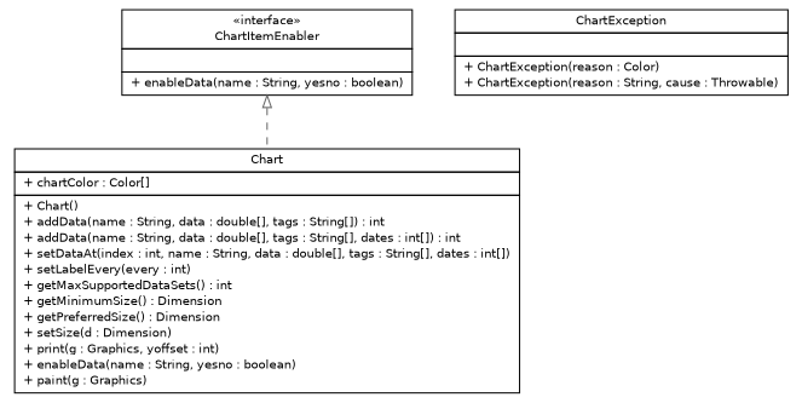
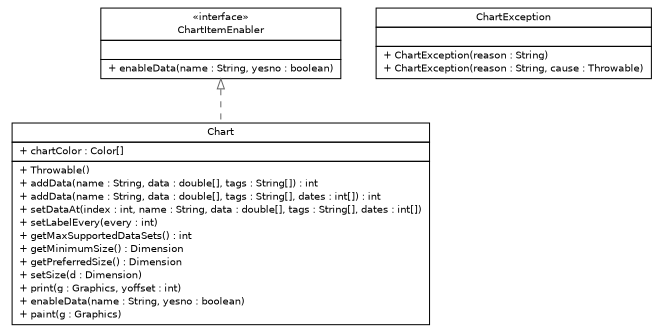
  digraph {
    nodesep=0.25
    ranksep=0.5
    node [fontcolor=black fontname=Helvetica fontsize=10.0 shape=plaintext]
    n1 [label=<<table title="sorcer.ssb.tools.plugin.browser.graph.ChartItemEnabler" border="0" cellborder="1" cellspacing="0" cellpadding="2" port="p" href="./ChartItemEnabler.html"> 		<tr><td><table border="0" cellspacing="0" cellpadding="1"> <tr><td align="center" balign="center"> &#171;interface&#187; </td></tr> <tr><td align="center" balign="center"> ChartItemEnabler </td></tr> 		</table></td></tr> 		<tr><td><table border="0" cellspacing="0" cellpadding="1"> <tr><td align="left" balign="left">  </td></tr> 		</table></td></tr> 		<tr><td><table border="0" cellspacing="0" cellpadding="1"> <tr><td align="left" balign="left"> + enableData(name : String, yesno : boolean) </td></tr> 		</table></td></tr> 		</table>>]
-   n2 [label=<<table title="sorcer.ssb.tools.plugin.browser.graph.Chart" border="0" cellborder="1" cellspacing="0" cellpadding="2" port="p" href="./Chart.html"> 		<tr><td><table border="0" cellspacing="0" cellpadding="1"> <tr><td align="center" balign="center"> Chart </td></tr> 		</table></td></tr> 		<tr><td><table border="0" cellspacing="0" cellpadding="1"> <tr><td align="left" balign="left"> + chartColor : Color[] </td></tr> 		</table></td></tr> 		<tr><td><table border="0" cellspacing="0" cellpadding="1"> <tr><td align="left" balign="left"> + Chart() </td></tr> <tr><td align="left" balign="left"> + addData(name : String, data : double[], tags : String[]) : int </td></tr> <tr><td align="left" balign="left"> + addData(name : String, data : double[], tags : String[], dates : int[]) : int </td></tr> <tr><td align="left" balign="left"> + setDataAt(index : int, name : String, data : double[], tags : String[], dates : int[]) </td></tr> <tr><td align="left" balign="left"> + setLabelEvery(every : int) </td></tr> <tr><td align="left" balign="left"> + getMaxSupportedDataSets() : int </td></tr> <tr><td align="left" balign="left"> + getMinimumSize() : Dimension </td></tr> <tr><td align="left" balign="left"> + getPreferredSize() : Dimension </td></tr> <tr><td align="left" balign="left"> + setSize(d : Dimension) </td></tr> <tr><td align="left" balign="left"> + print(g : Graphics, yoffset : int) </td></tr> <tr><td align="left" balign="left"> + enableData(name : String, yesno : boolean) </td></tr> <tr><td align="left" balign="left"> + paint(g : Graphics) </td></tr> 		</table></td></tr> 		</table>>]
-   n3 [label=<<table title="sorcer.ssb.tools.plugin.browser.graph.ChartException" border="0" cellborder="1" cellspacing="0" cellpadding="2" port="p" href="./ChartException.html"> 		<tr><td><table border="0" cellspacing="0" cellpadding="1"> <tr><td align="center" balign="center"> ChartException </td></tr> 		</table></td></tr> 		<tr><td><table border="0" cellspacing="0" cellpadding="1"> <tr><td align="left" balign="left">  </td></tr> 		</table></td></tr> 		<tr><td><table border="0" cellspacing="0" cellpadding="1"> <tr><td align="left" balign="left"> + ChartException(reason : Color) </td></tr> <tr><td align="left" balign="left"> + ChartException(reason : String, cause : Throwable) </td></tr> 		</table></td></tr> 		</table>>]
+   n2 [label=<<table title="sorcer.ssb.tools.plugin.browser.graph.Chart" border="0" cellborder="1" cellspacing="0" cellpadding="2" port="p" href="./Chart.html"> 		<tr><td><table border="0" cellspacing="0" cellpadding="1"> <tr><td align="center" balign="center"> Chart </td></tr> 		</table></td></tr> 		<tr><td><table border="0" cellspacing="0" cellpadding="1"> <tr><td align="left" balign="left"> + chartColor : Color[] </td></tr> 		</table></td></tr> 		<tr><td><table border="0" cellspacing="0" cellpadding="1"> <tr><td align="left" balign="left"> + Throwable() </td></tr> <tr><td align="left" balign="left"> + addData(name : String, data : double[], tags : String[]) : int </td></tr> <tr><td align="left" balign="left"> + addData(name : String, data : double[], tags : String[], dates : int[]) : int </td></tr> <tr><td align="left" balign="left"> + setDataAt(index : int, name : String, data : double[], tags : String[], dates : int[]) </td></tr> <tr><td align="left" balign="left"> + setLabelEvery(every : int) </td></tr> <tr><td align="left" balign="left"> + getMaxSupportedDataSets() : int </td></tr> <tr><td align="left" balign="left"> + getMinimumSize() : Dimension </td></tr> <tr><td align="left" balign="left"> + getPreferredSize() : Dimension </td></tr> <tr><td align="left" balign="left"> + setSize(d : Dimension) </td></tr> <tr><td align="left" balign="left"> + print(g : Graphics, yoffset : int) </td></tr> <tr><td align="left" balign="left"> + enableData(name : String, yesno : boolean) </td></tr> <tr><td align="left" balign="left"> + paint(g : Graphics) </td></tr> 		</table></td></tr> 		</table>>]
+   n3 [label=<<table title="sorcer.ssb.tools.plugin.browser.graph.ChartException" border="0" cellborder="1" cellspacing="0" cellpadding="2" port="p" href="./ChartException.html"> 		<tr><td><table border="0" cellspacing="0" cellpadding="1"> <tr><td align="center" balign="center"> ChartException </td></tr> 		</table></td></tr> 		<tr><td><table border="0" cellspacing="0" cellpadding="1"> <tr><td align="left" balign="left">  </td></tr> 		</table></td></tr> 		<tr><td><table border="0" cellspacing="0" cellpadding="1"> <tr><td align="left" balign="left"> + ChartException(reason : String) </td></tr> <tr><td align="left" balign="left"> + ChartException(reason : String, cause : Throwable) </td></tr> 		</table></td></tr> 		</table>>]
    n1 -> n2 [arrowtail=empty dir=back fontname=Helvetica fontsize=10 headport=p labelfontname=Helvetica labelfontsize=10 style=dashed tailport=p color=gray40]
  }
